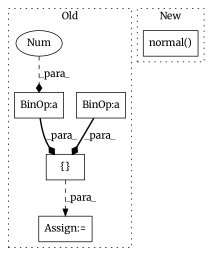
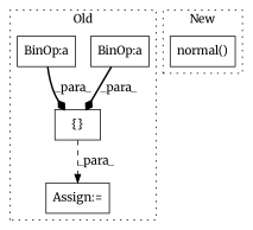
  digraph {
    fontname=Merriweather
    node [a=82 l=4 shape=box fontname=Merriweather]
    edge [style=dashed arrowhead=diamond fontname=Merriweather]
    n1 [a=59 l="1,0" label="{}" s="14988,15017"]
    n2 [a=68 label="Assign:=" s=14964]
    n3 [l=3 label="BinOp:a" s=15003]
    n4 [l=3 label="BinOp:a" s=14993]
-   n5 [a=76 label=Num s=14999 shape=ellipse]
    n6 [a=75 l="20,1" label="normal()" s="15222,15269"]
    subgraph cluster_1 {
      label=Old
      style=dotted
      n1
      n2
      n3
      n4
-     n5
    }
    subgraph cluster_2 {
      label=New
      style=dotted
      n6
    }
    n1 -> n2 [label=_para_ arrowhead=normal]
    n3 -> n1 [label=_para_ style=bold]
    n4 -> n1 [label=_para_ style=bold]
-   n5 -> n3 [label=_para_]
  }
